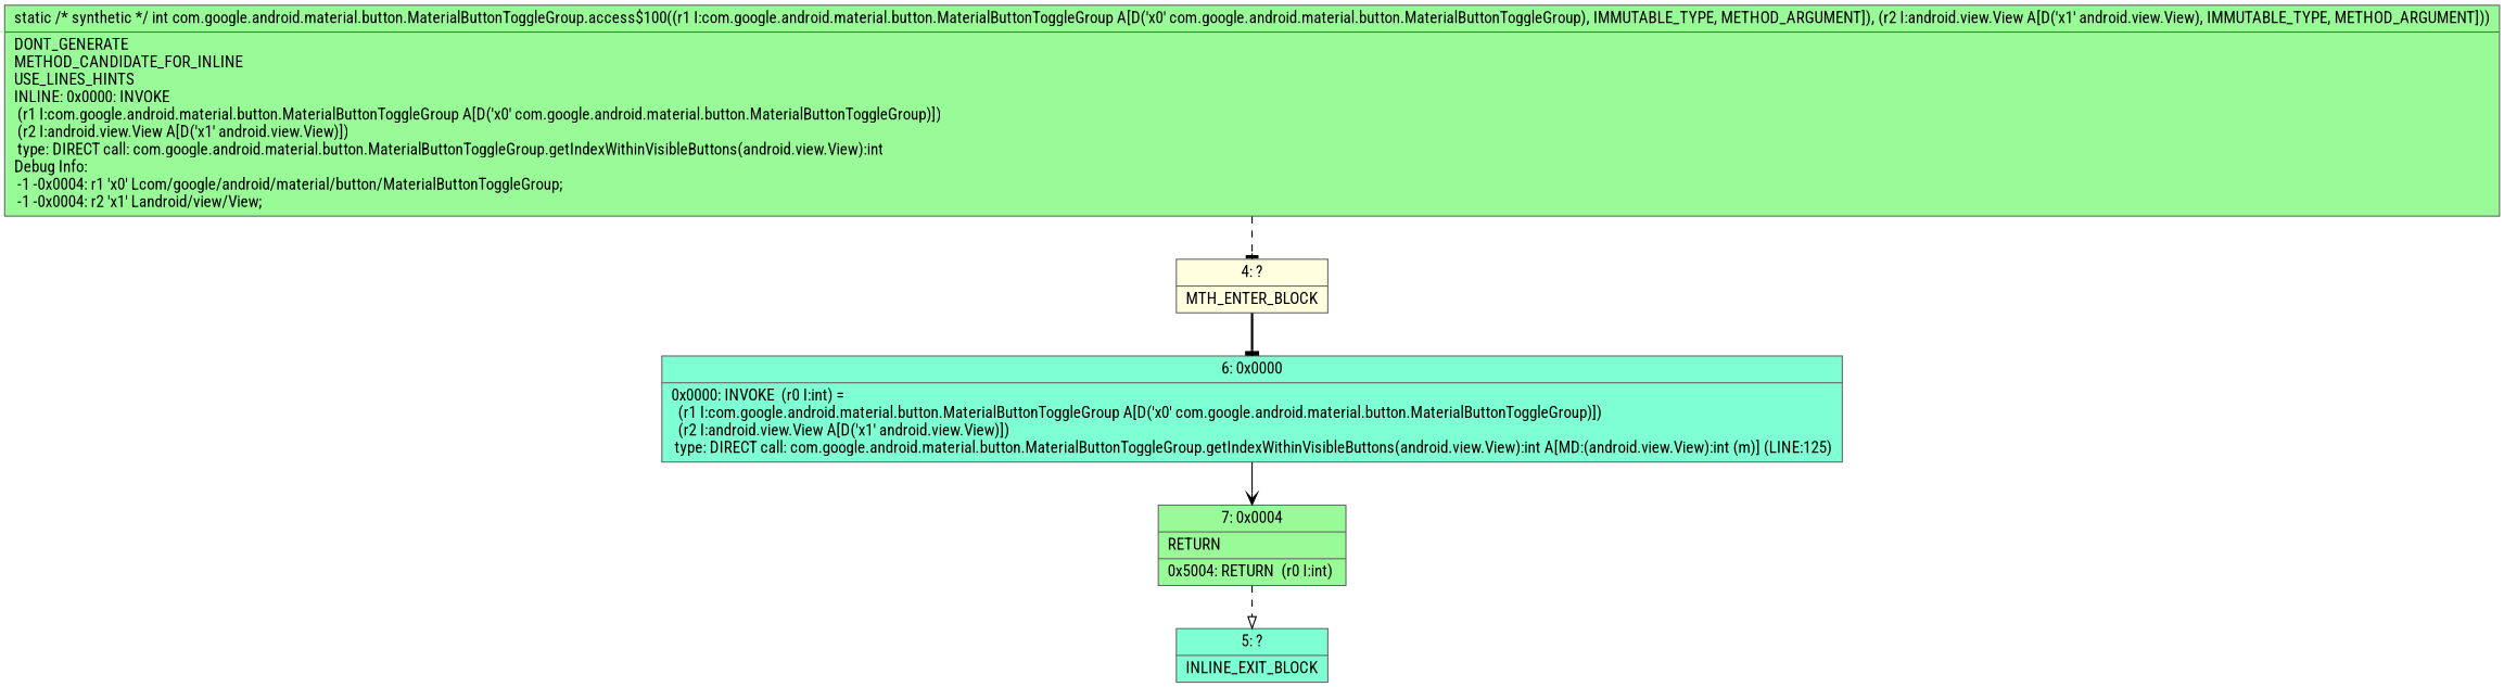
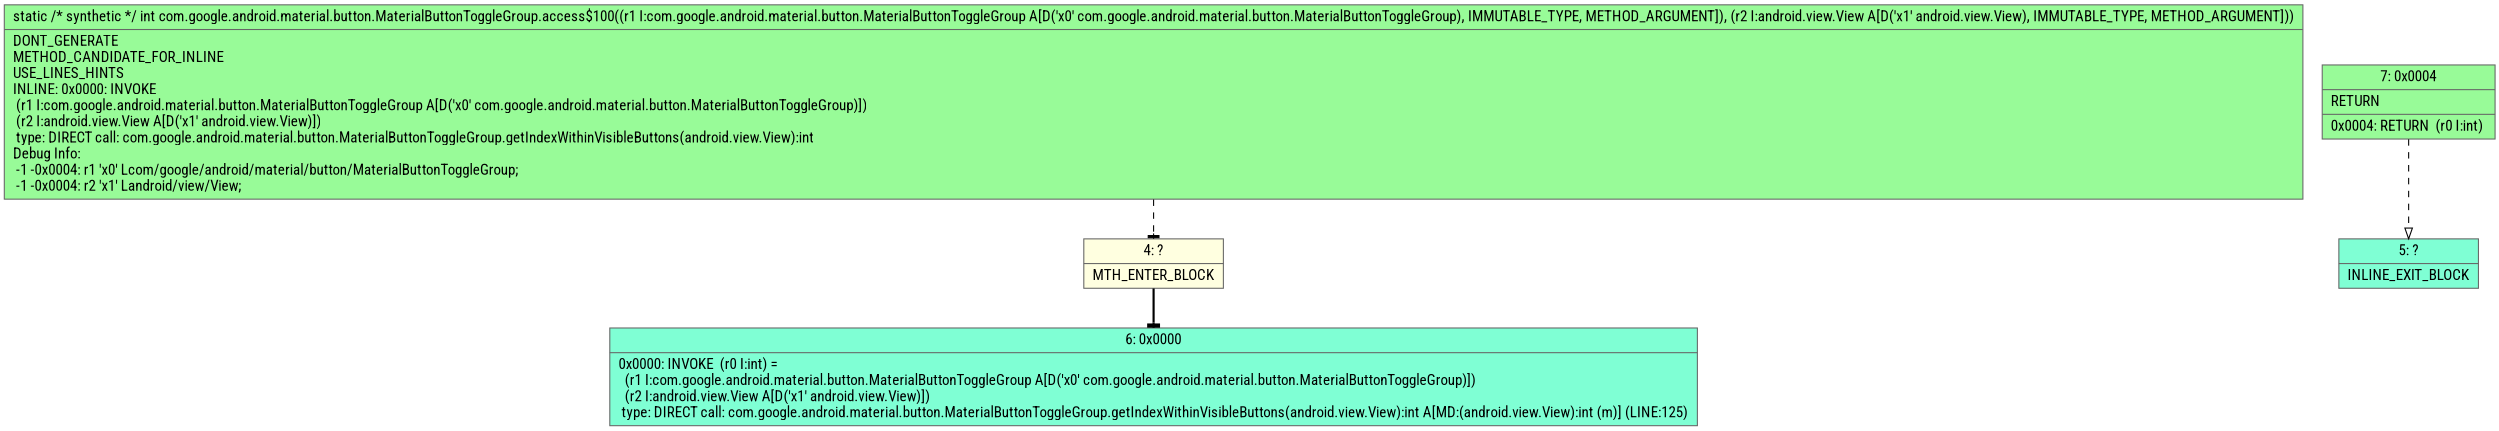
  digraph {
    fontname="Roboto Condensed"
    node [color=gray40 fillcolor=aquamarine fontname="Roboto Condensed" shape=record style=filled]
    edge [arrowhead=tee fontname="Roboto Condensed" style=dashed]
    n1 [fillcolor=lightyellow label="{4\:\ ?|MTH_ENTER_BLOCK\l}"]
    n2 [label="{6\:\ 0x0000|0x0000: INVOKE  (r0 I:int) = \l  (r1 I:com.google.android.material.button.MaterialButtonToggleGroup A[D('x0' com.google.android.material.button.MaterialButtonToggleGroup)])\l  (r2 I:android.view.View A[D('x1' android.view.View)])\l type: DIRECT call: com.google.android.material.button.MaterialButtonToggleGroup.getIndexWithinVisibleButtons(android.view.View):int A[MD:(android.view.View):int (m)] (LINE:125)\l}"]
-   n3 [fillcolor=palegreen label="{7\:\ 0x0004|RETURN\l|0x5004: RETURN  (r0 I:int) \l}"]
+   n3 [fillcolor=palegreen label="{7\:\ 0x0004|RETURN\l|0x0004: RETURN  (r0 I:int) \l}"]
    n4 [label="{5\:\ ?|INLINE_EXIT_BLOCK\l}"]
    n5 [fillcolor=palegreen label="{static \/* synthetic *\/ int com.google.android.material.button.MaterialButtonToggleGroup.access$100((r1 I:com.google.android.material.button.MaterialButtonToggleGroup A[D('x0' com.google.android.material.button.MaterialButtonToggleGroup), IMMUTABLE_TYPE, METHOD_ARGUMENT]), (r2 I:android.view.View A[D('x1' android.view.View), IMMUTABLE_TYPE, METHOD_ARGUMENT]))  | DONT_GENERATE\lMETHOD_CANDIDATE_FOR_INLINE\lUSE_LINES_HINTS\lINLINE: 0x0000: INVOKE  \l  (r1 I:com.google.android.material.button.MaterialButtonToggleGroup A[D('x0' com.google.android.material.button.MaterialButtonToggleGroup)])\l  (r2 I:android.view.View A[D('x1' android.view.View)])\l type: DIRECT call: com.google.android.material.button.MaterialButtonToggleGroup.getIndexWithinVisibleButtons(android.view.View):int\lDebug Info:\l  \-1 \-0x0004: r1 'x0' Lcom\/google\/android\/material\/button\/MaterialButtonToggleGroup;\l  \-1 \-0x0004: r2 'x1' Landroid\/view\/View;\l}"]
    n1 -> n2 [style=bold]
-   n2 -> n3 [arrowhead=vee style=solid]
    n3 -> n4 [arrowhead=onormal]
    n5 -> n1
  }
